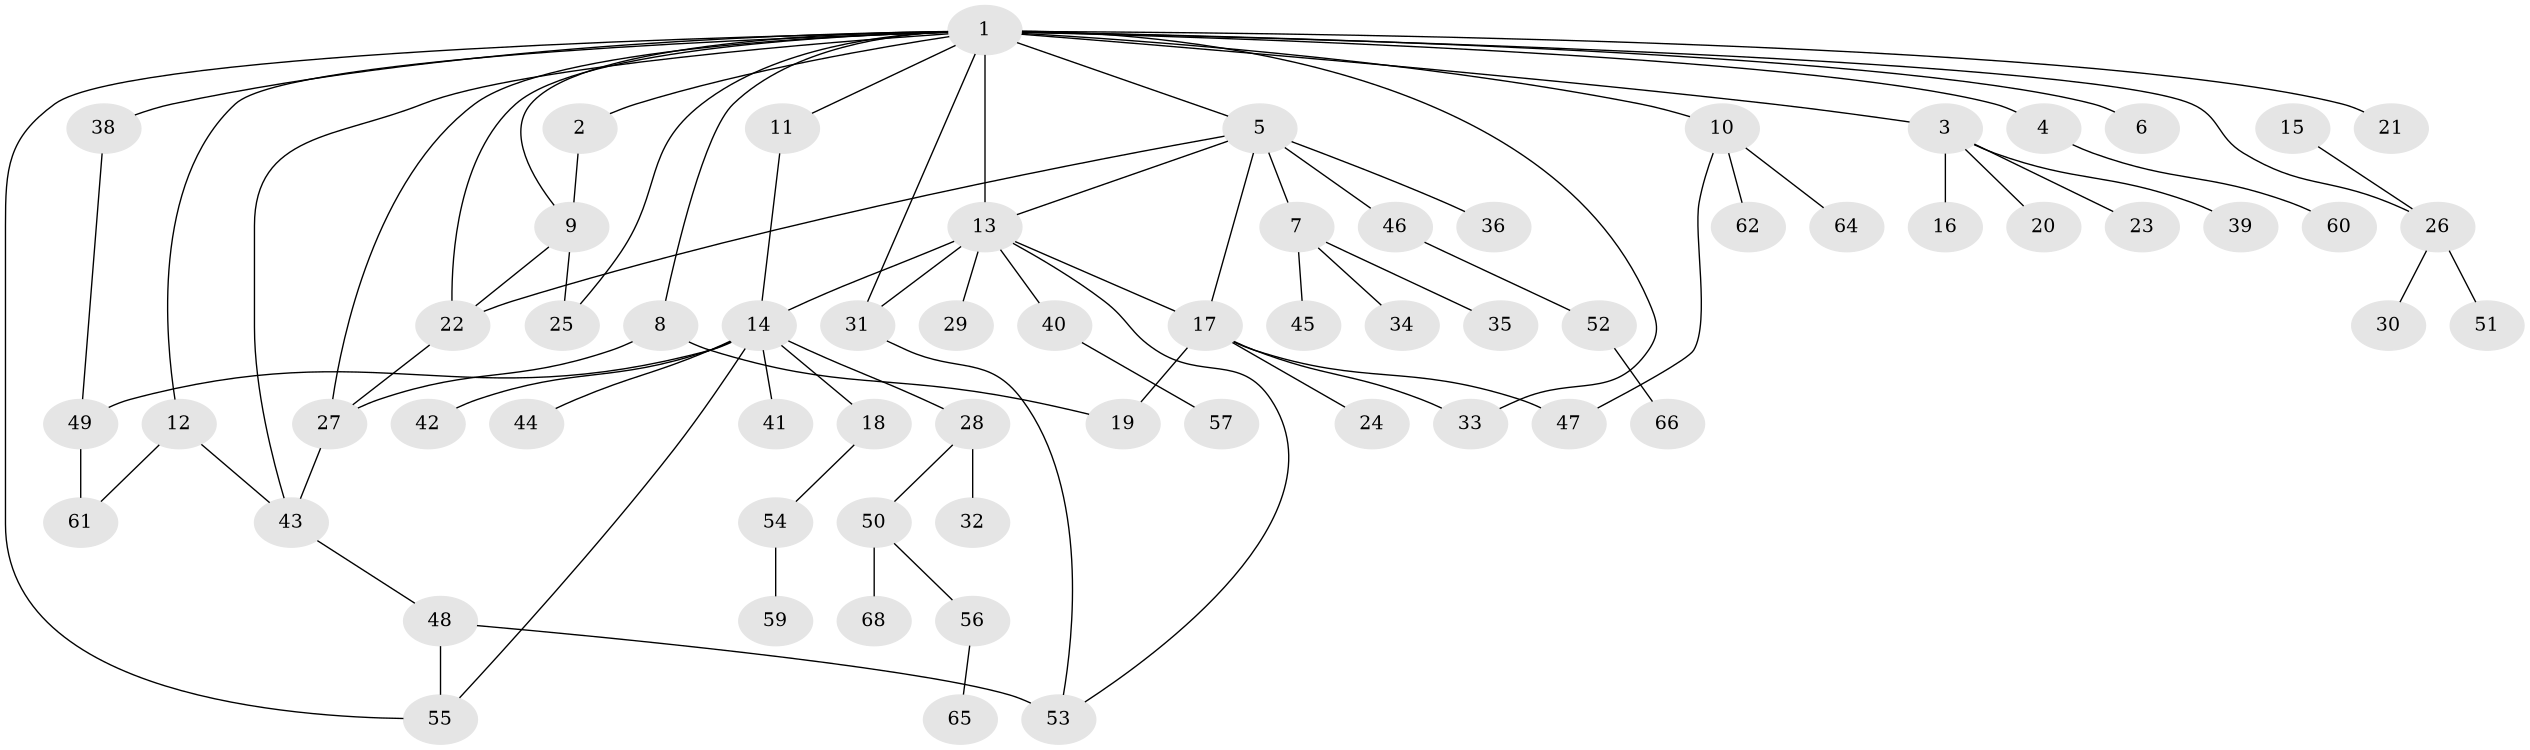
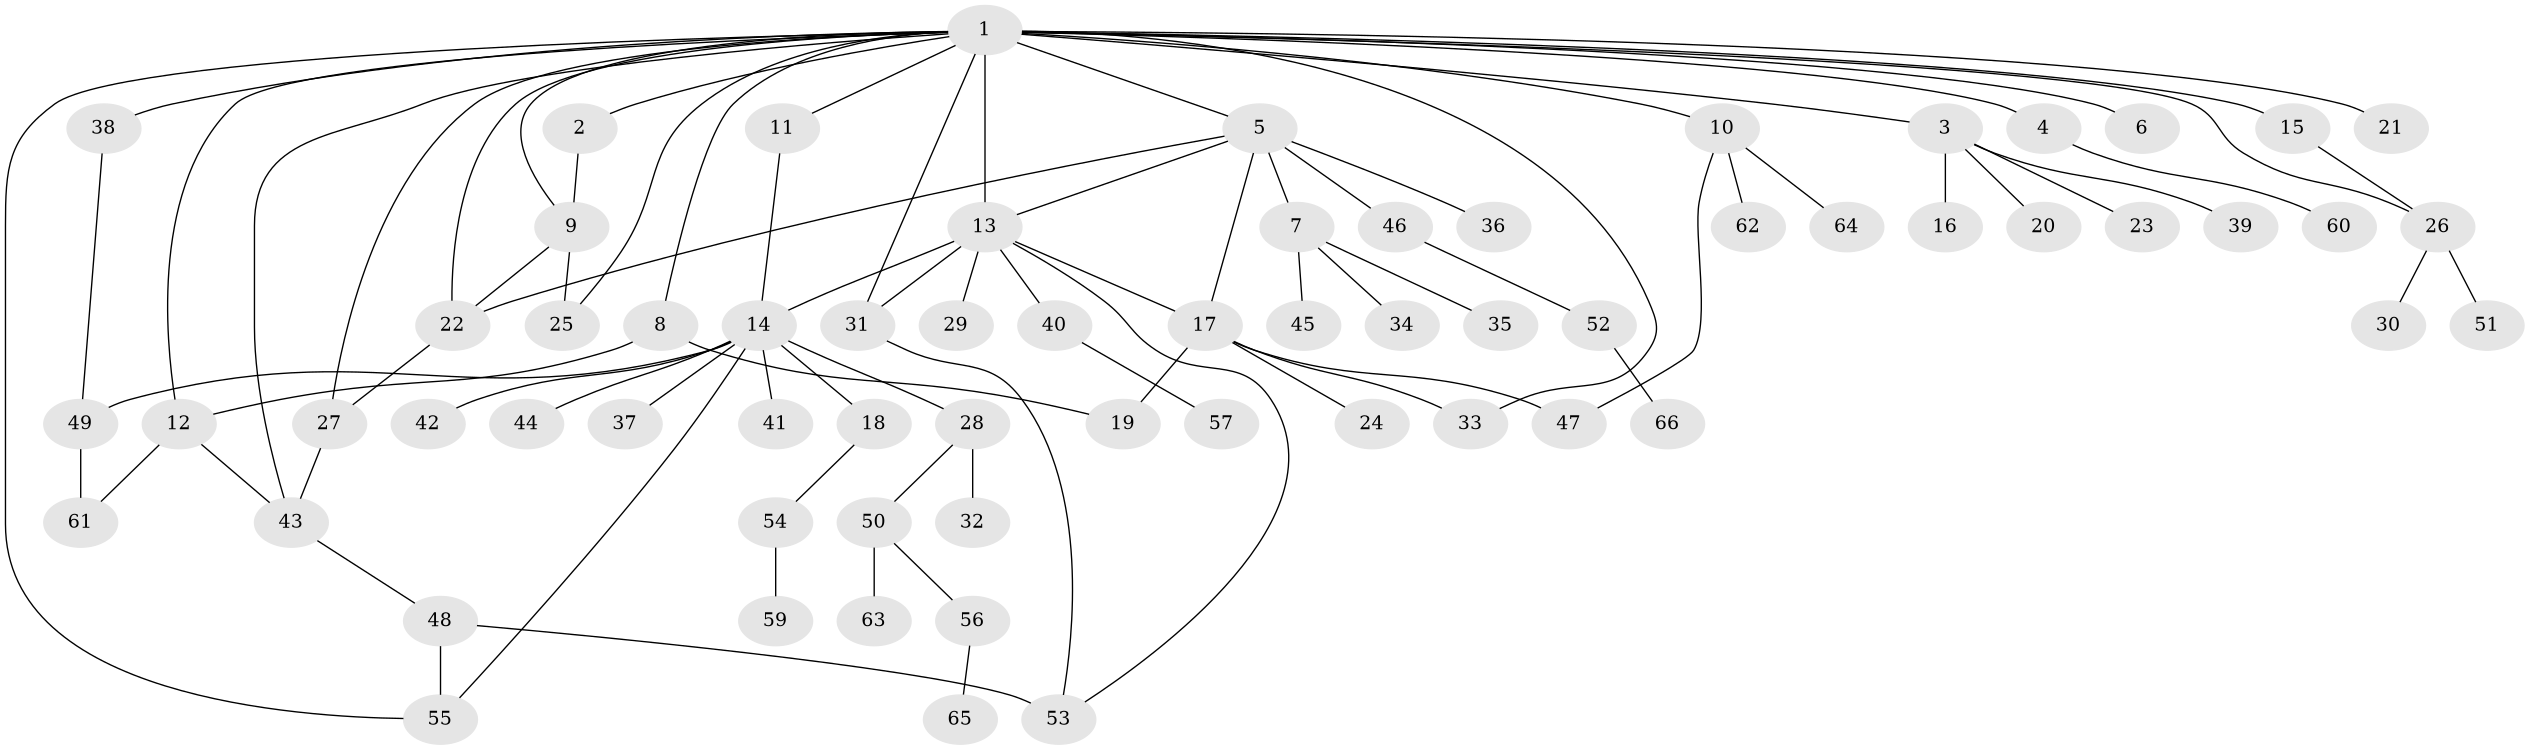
  graph {
    node [color=gray90 style=filled]
    edge [weight=1.0]
    1
    2
    3
    4
    5
    6
    8
    9
    10
    11
    12
    13
    15
    21
    22
    25
    26
    27
    31
    33
    38
    43
    55
    16
    20
    23
    39
    60
    7
    17
    36
    46
    19
    47
    62
    64
    14
    61
    29
    40
    53
    18
    28
+   37
    41
    42
    44
    49
    30
    51
    48
    34
    35
    45
    24
    52
    57
    54
    32
    50
    59
    56
-   63 [label=68]
+   63
    66
    65
    1 -- 2
    1 -- 3
    1 -- 4
    1 -- 5
    1 -- 6
    1 -- 8
    1 -- 9
    1 -- 10
    1 -- 11
    1 -- 12
    1 -- 13 [weight=16.0]
+   1 -- 15
    1 -- 21
    1 -- 22
    1 -- 25
    1 -- 26
    1 -- 27
    1 -- 31
    1 -- 33
    1 -- 38
    1 -- 43
    1 -- 55
    2 -- 9 [weight=3.0]
    3 -- 16
    3 -- 20
    3 -- 23
    3 -- 39
    4 -- 60
    5 -- 13
    5 -- 22
    5 -- 7
    5 -- 17
    5 -- 36 [weight=2.0]
    5 -- 46
-   8 -- 27
+   8 -- 12
    8 -- 19 [weight=3.0]
    9 -- 22
    9 -- 25
    10 -- 47
    10 -- 62
    10 -- 64
    11 -- 14
    12 -- 43
    12 -- 61
    13 -- 31
    13 -- 17
    13 -- 14
    13 -- 29
    13 -- 40
    13 -- 53
    15 -- 26
    22 -- 27 [weight=2.0]
    26 -- 30
    26 -- 51
    27 -- 43
    31 -- 53
    38 -- 49
    43 -- 48
    7 -- 34
    7 -- 35
    7 -- 45
    17 -- 33
    17 -- 19
    17 -- 47
    17 -- 24
    46 -- 52
    14 -- 55
    14 -- 18
    14 -- 28
+   14 -- 37
    14 -- 41
    14 -- 42
    14 -- 44
    14 -- 49
    40 -- 57 [weight=2.0]
    18 -- 54
    28 -- 32
    28 -- 50
    49 -- 61 [weight=2.0]
    48 -- 55
    48 -- 53
    52 -- 66
    54 -- 59 [weight=3.0]
    50 -- 56
    50 -- 63
    56 -- 65
  }
